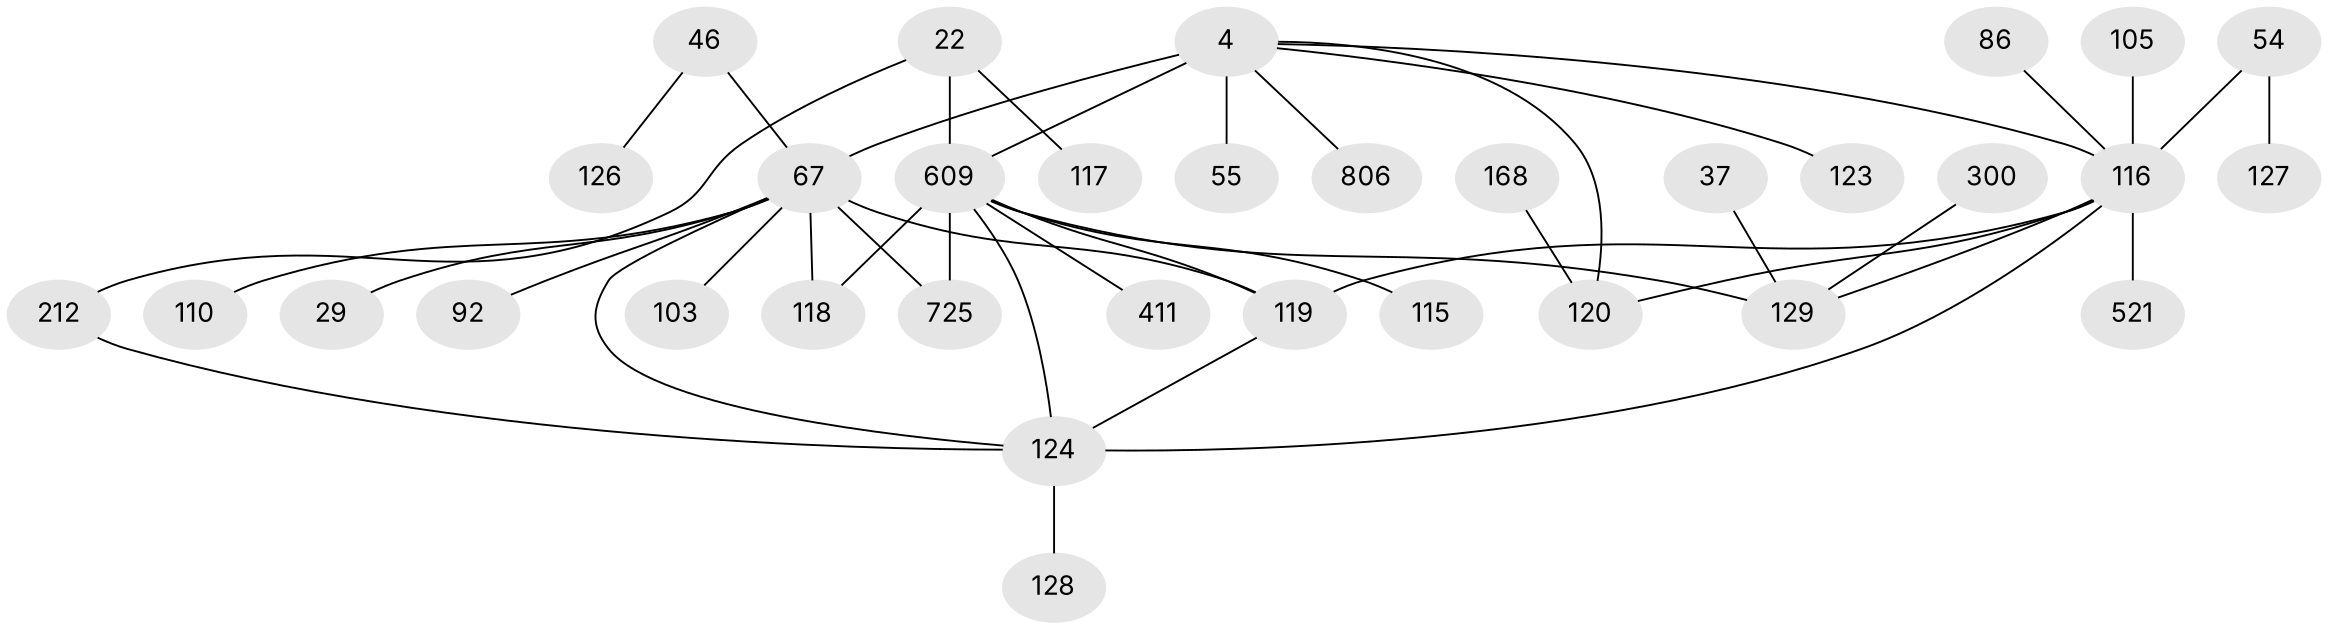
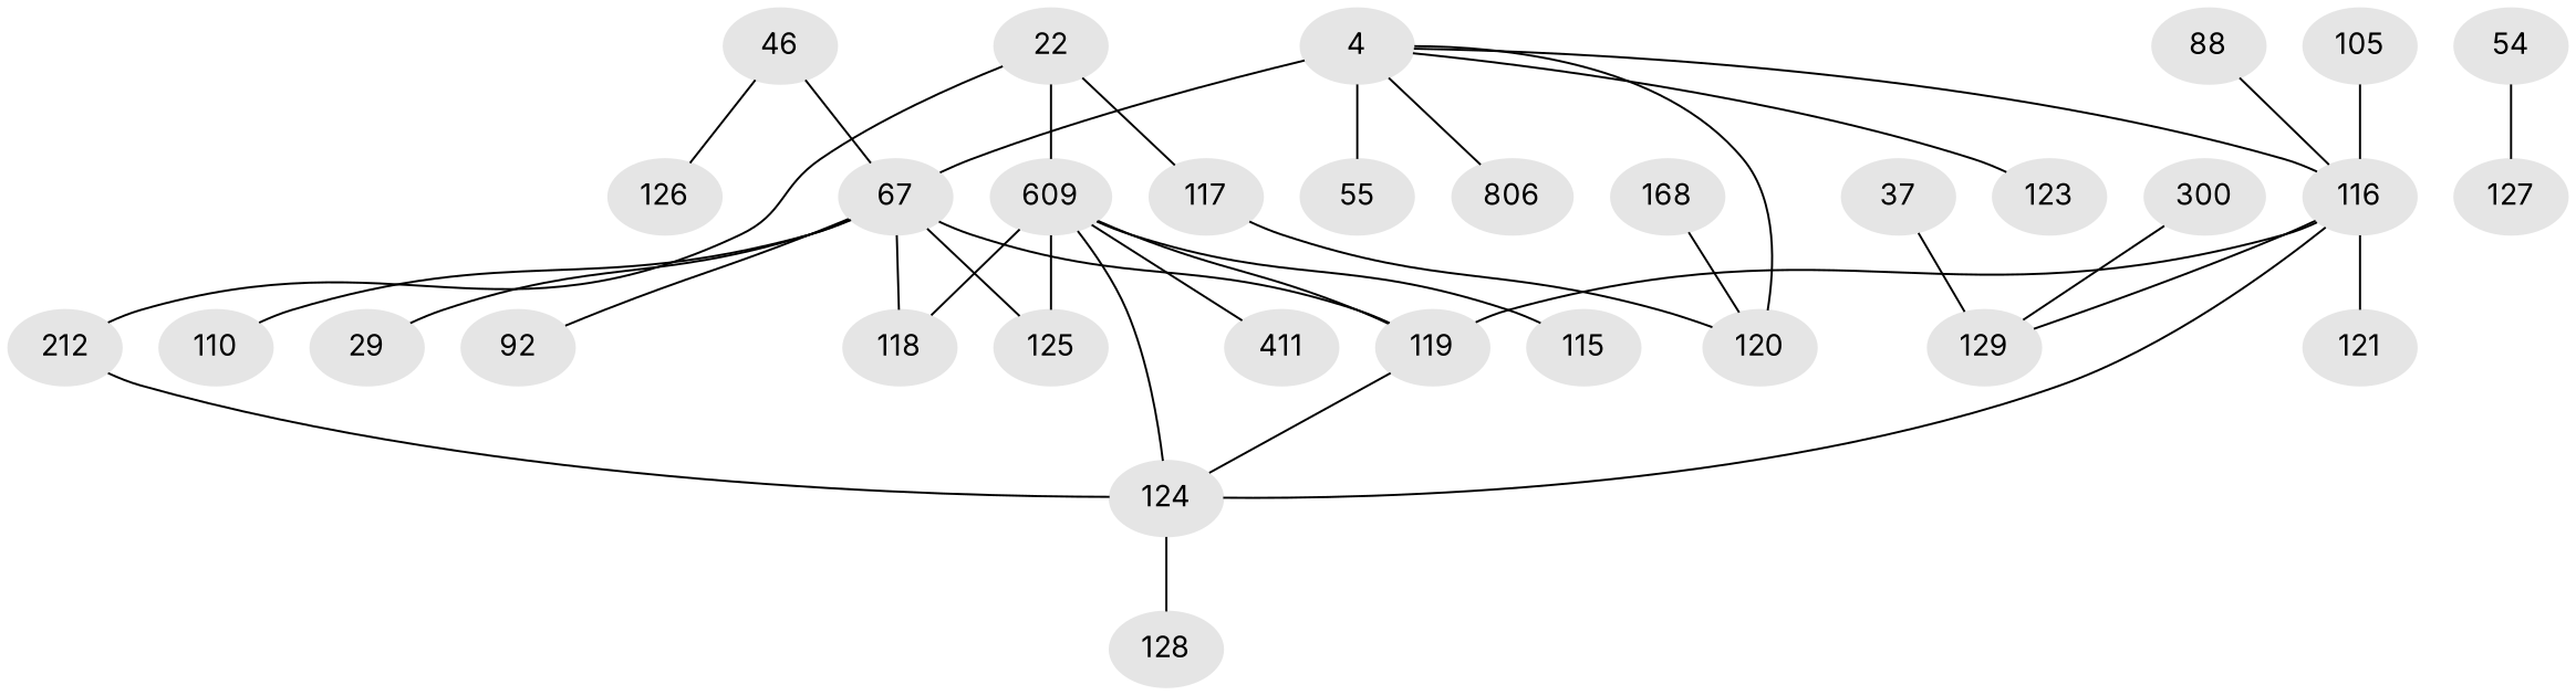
  graph {
    fontname=Inter
    node [color=gray90 fontname=Inter style=filled]
    edge [fontname=Inter]
    4 [super="+1"]
    55 [super="+20"]
    67 [super="+38+53+57"]
    n4 [label=806 super="+52"]
    n5 [label=609 super="+2+87"]
    116 [super="+97+36+33+13+43+10+71"]
    120 [super="+83"]
    123
    n9 [label=29]
    92
-   103 [super="+101"]
    110
    118 [super="+30"]
    119 [super="+107"]
    124 [super="+90+95+91"]
-   125 [super="+114" label=725]
+   125 [super="+114"]
    129 [super="+27+98+102"]
    n18 [label=411]
    115 [super="+93"]
-   121 [label=521]
+   121
    22 [super="+17"]
    n22 [label=212 super="+89"]
    117 [super="+104"]
    n24 [label=37]
    46
    126
    54
    127 [super="+113"]
-   86 [super="+77"]
+   86 [super="+77" label=88]
    128
    n31 [label=300]
    105
    n33 [label=168]
    4 -- 55
    4 -- 67 [weight=3]
    4 -- n4
-   4 -- n5 [weight=3]
    4 -- 116 [weight=3]
    4 -- 120
    4 -- 123
    67 -- n9
    67 -- 92
-   67 -- 103
    67 -- 110
    67 -- 118
    67 -- 119
-   67 -- 124
    67 -- 125
    n5 -- 118
    n5 -- 119 [weight=2]
    n5 -- 124 [weight=2]
    n5 -- 125
-   n5 -- 129 [weight=3]
    n5 -- n18
    n5 -- 115
-   116 -- 120
+   117 -- 120
    116 -- 119
    116 -- 124
    116 -- 129 [weight=3]
    116 -- 121
    119 -- 124 [weight=2]
    124 -- 128
    22 -- n5 [weight=2]
    22 -- n22
    22 -- 117
    n22 -- 124
    n24 -- 129
    46 -- 67
    46 -- 126
-   54 -- 116
    54 -- 127
    86 -- 116
    n31 -- 129
    105 -- 116
    n33 -- 120
  }
